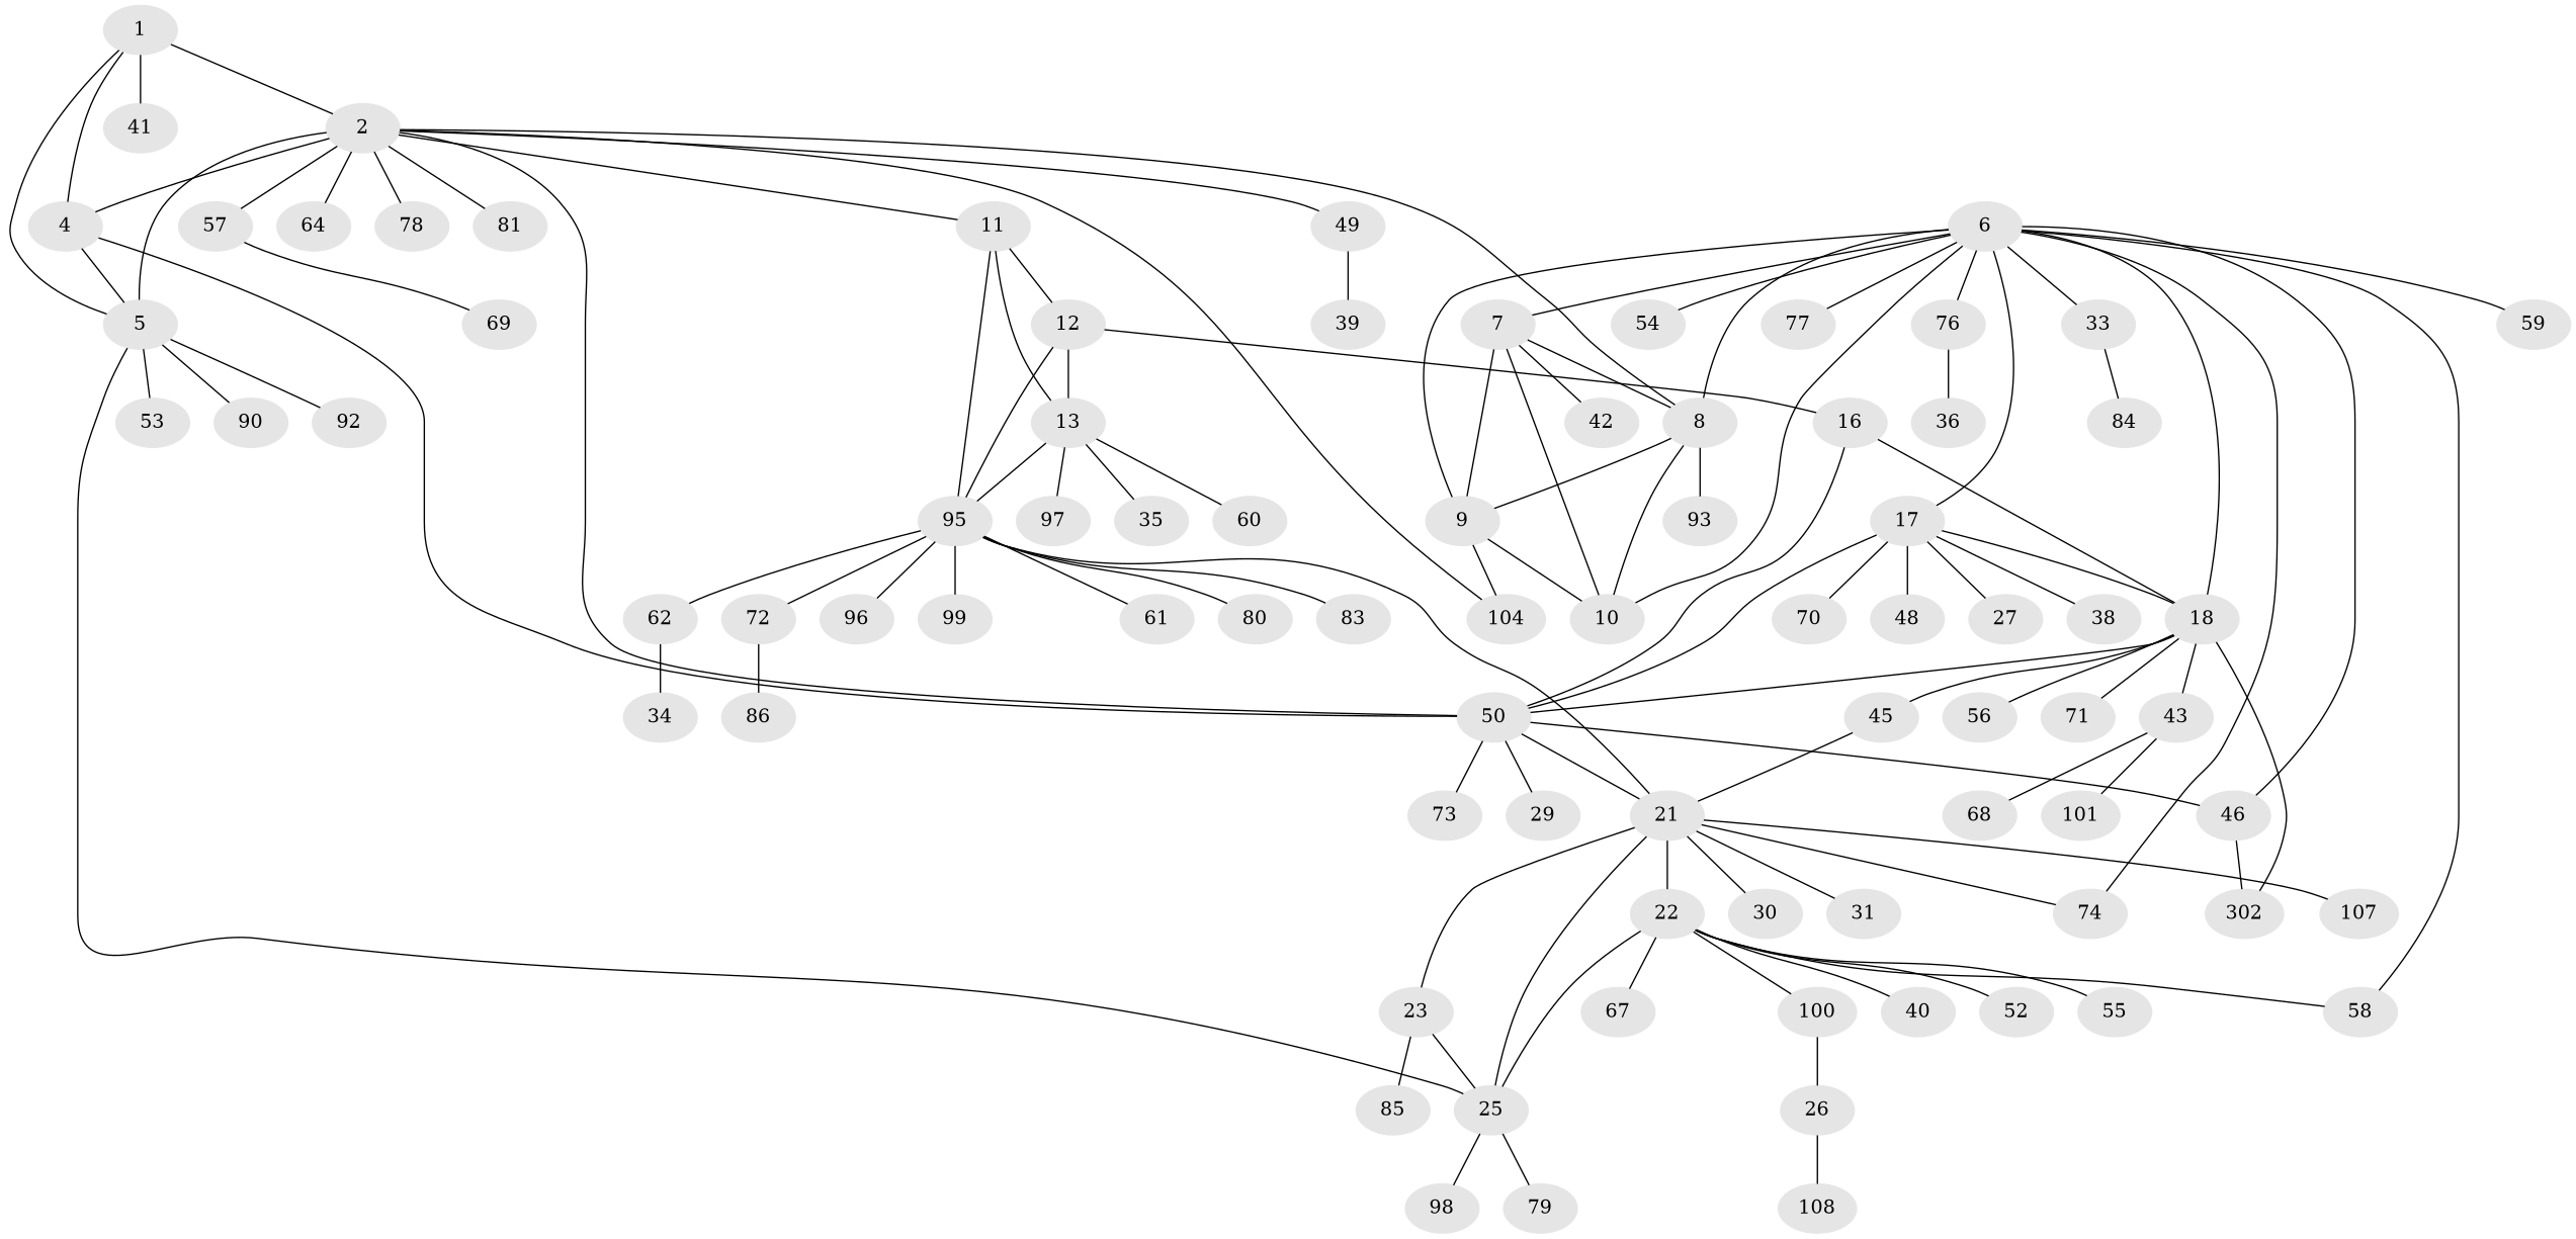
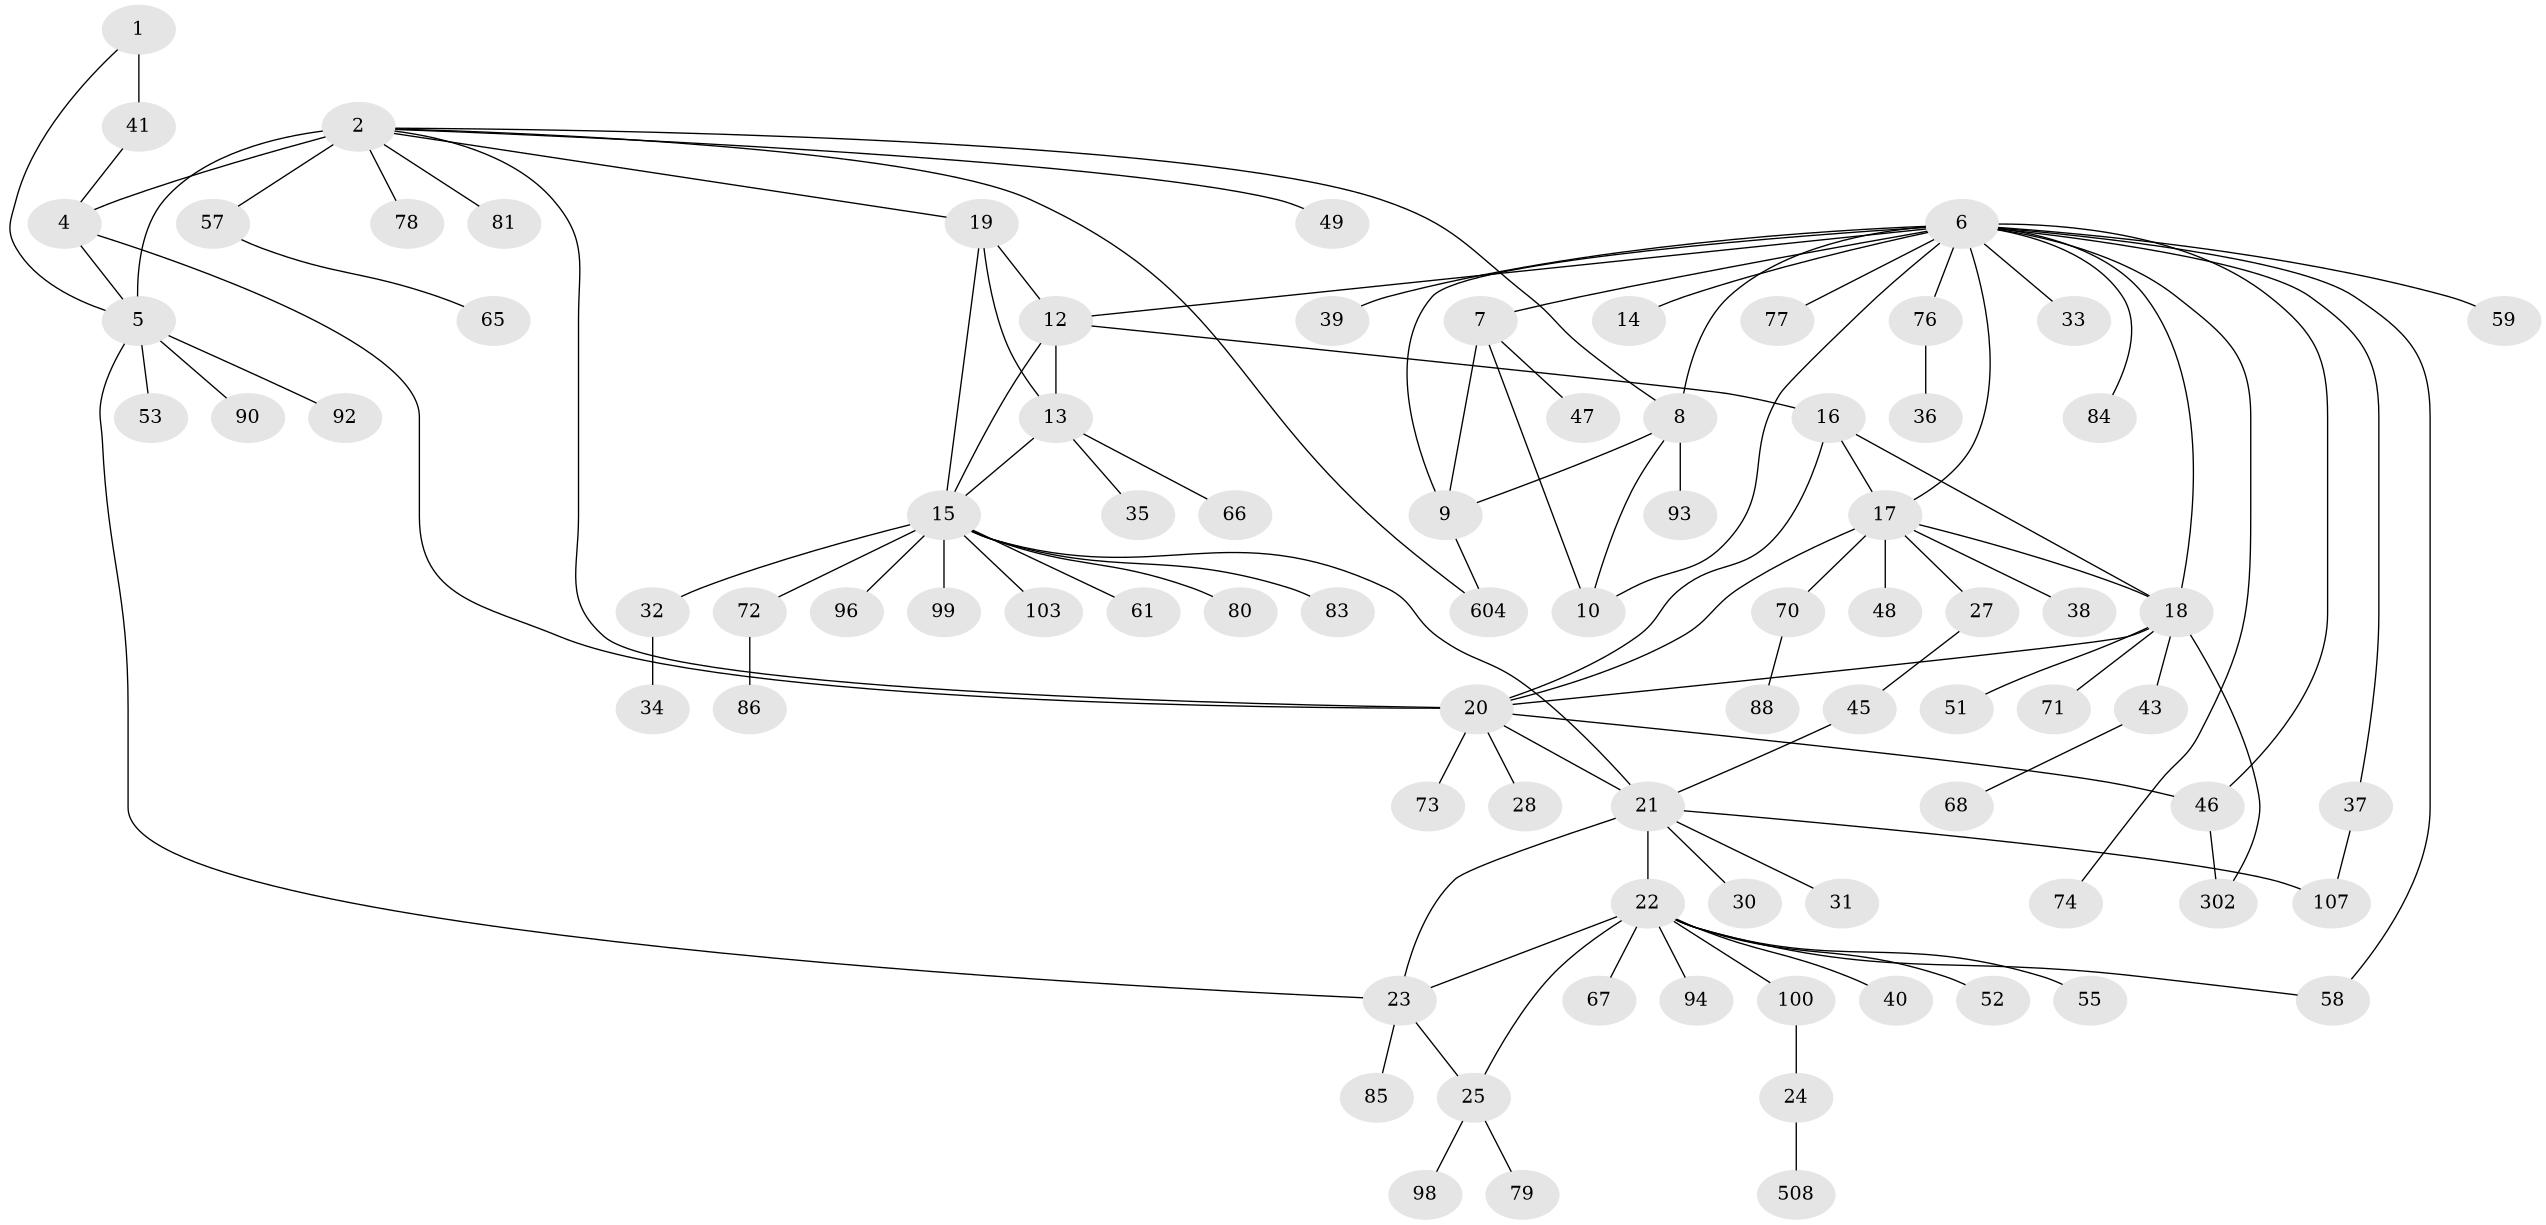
  graph {
    fontname="DejaVu Serif"
    node [color=gray90 fontname="DejaVu Serif" style=filled]
    edge [fontname="DejaVu Serif"]
    1 [super="+95"]
    2 [super="+3"]
    4 [super="+28"]
    5 [super="+105"]
    41
    8 [super="+62"]
-   11
-   20 [super="+82" label=50]
+   11 [label=19]
+   20 [super="+82"]
    49
    57
-   64
    78
    81
-   104
+   104 [label=604]
    23 [super="+44"]
    53
    90
    92
    9
    10 [super="+63"]
    93
    12 [super="+14"]
    13 [super="+109"]
-   15 [super="+91" label=95]
+   15 [super="+91"]
    46
    21 [super="+24"]
-   29
+   29 [label=28]
    73
-   65 [label=69]
+   65
    25
    85
    6 [super="+75"]
    7 [super="+66"]
    17 [super="+19"]
    18 [super="+51"]
    33
+   37 [super="+47"]
    39
    n39 [label=59]
-   54
+   54 [label=14]
    58
    74
    76
    77
    84 [super="+87"]
-   42
+   42 [label=47]
    16
    27
    38 [super="+106"]
    48
    70 [super="+89"]
    43 [super="+69"]
    45
-   56
+   56 [label=51]
    71
    n56 [label=302]
    107
    36
    22 [super="+59"]
    30
    31
    35
-   60
-   97
-   32 [label=62]
+   60 [label=66]
+   32
    61
    72
    80
    83
    96
    99
+   103
    34
    86
+   88
    68
-   101
    40
    52
    55
    67
+   94
    100
    79
    98
-   26
-   108
-   1 -- 2 [weight=2]
-   1 -- 4
+   26 [label=24]
+   108 [label=508]
+   41 -- 4
    1 -- 5
    1 -- 41
    2 -- 4 [weight=2]
    2 -- 5 [weight=2]
    2 -- 8
    2 -- 11
    2 -- 20 [weight=2]
    2 -- 49
    2 -- 57
-   2 -- 64
    2 -- 78
    2 -- 81
    2 -- 104
    4 -- 5
    4 -- 20
-   5 -- 25
+   5 -- 23
    5 -- 53
    5 -- 90
    5 -- 92
    8 -- 9
    8 -- 10
    8 -- 93
    11 -- 12 [weight=2]
    11 -- 13
    11 -- 15
    20 -- 46
    20 -- 21
    20 -- 29
    20 -- 73
    57 -- 65
    23 -- 25
    23 -- 85
    9 -- 104
-   9 -- 10
    12 -- 13 [weight=2]
    12 -- 15 [weight=2]
    12 -- 16
    13 -- 15
    13 -- 35
    13 -- 60
-   13 -- 97
    15 -- 21
    15 -- 32
    15 -- 61
    15 -- 72
    15 -- 80
    15 -- 83
    15 -- 96
    15 -- 99
+   15 -- 103
    46 -- n56
    21 -- 23 [weight=2]
-   21 -- 25 [weight=2]
-   21 -- 74
    21 -- 107
    21 -- 22 [weight=2]
    21 -- 30
    21 -- 31
    25 -- 79
    25 -- 98
    6 -- 8
    6 -- 9
    6 -- 10
+   6 -- 12
    6 -- 46
    6 -- 7
    6 -- 17
    6 -- 18
    6 -- 33
-   49 -- 39
+   6 -- 37
+   6 -- 39
    6 -- n39
    6 -- 54
    6 -- 58
    6 -- 74
    6 -- 76
    6 -- 77
-   33 -- 84
-   7 -- 8
+   6 -- 84
    7 -- 9
    7 -- 10
    7 -- 42
    17 -- 20 [weight=2]
    17 -- 18 [weight=2]
    17 -- 27
    17 -- 38
    17 -- 48
    17 -- 70
    18 -- 20
    18 -- 43
-   18 -- 45
+   27 -- 45
    18 -- 56
    18 -- 71
    18 -- n56
+   37 -- 107
    76 -- 36
    16 -- 20
+   16 -- 17 [weight=2]
    16 -- 18
+   70 -- 88
    43 -- 68
-   43 -- 101
    45 -- 21
+   22 -- 23
    22 -- 25
    22 -- 58
    22 -- 40
    22 -- 52
    22 -- 55
    22 -- 67
+   22 -- 94
    22 -- 100
    32 -- 34
    72 -- 86
    100 -- 26
    26 -- 108
  }
